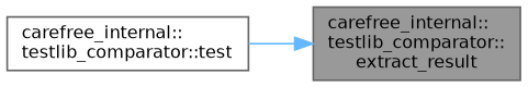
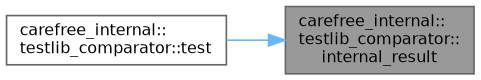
  digraph {
    rankdir=RL
    node [fontname=Helvetica fontsize=10 shape=box style=filled]
-   n1 [color=gray40 fillcolor=grey60 fontcolor=black height=0.2 label="carefree_internal::\ltestlib_comparator::\lextract_result" width=0.4]
+   n1 [color=gray40 fillcolor=grey60 fontcolor=black height=0.2 label="carefree_internal::\ltestlib_comparator::\linternal_result" width=0.4]
    n2 [color=grey40 fillcolor=white height=0.2 label="carefree_internal::\ltestlib_comparator::test" width=0.4]
    n1 -> n2 [color=steelblue1 dir=back fontname=Helvetica fontsize=10 labelfontname=Helvetica labelfontsize=10 style=solid]
  }
